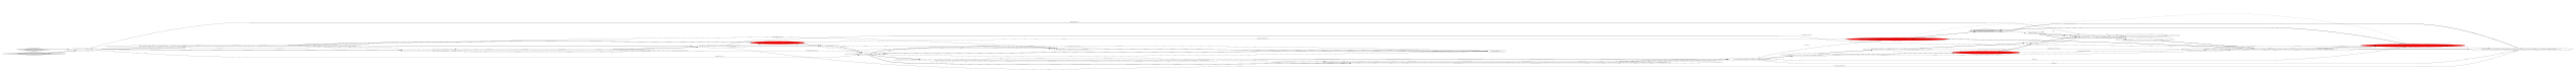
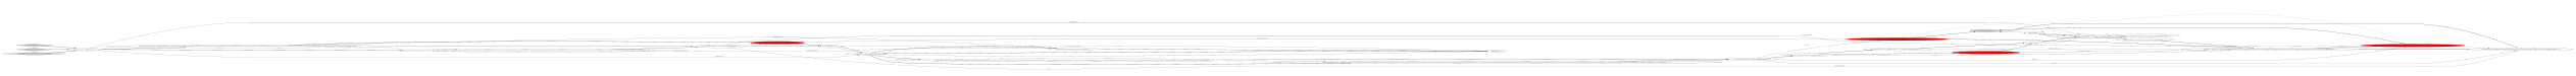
  digraph {
    fontname=Montserrat
    rankdir=LR
    node [fillcolor=white fontname=Montserrat shape=ellipse style=filled]
    edge [fontname=Montserrat style=bold]
+   n1 [fillcolor=lightgray label="testBySegmentResults['0', '1', '0']" shape=diamond]
    n2 [label="int segmentCount = 32@@@3@@@['1', '1', '1']"]
    n3 [label="i < segmentCount@@@7@@@['1', '1', '1']" shape=diamond]
    n4 [label="Result<BySegmentResultValue> singleSegmentResult = new Result<BySegmentResultValue>(DateTimes.of(\"2011-01-12T00:00:00.000Z\"),new BySegmentResultValueClass(Collections.singletonList(GroupByQueryRunnerTestHelper.createExpectedRow(\"2011-04-01\",\"alias\",\"mezzanine0\",\"rows\",6L,\"idx\",4420L)),\"testSegment\",Intervals.of(\"2011-04-02T00:00:00.000Z/2011-04-04T00:00:00.000Z\")))@@@4@@@['0', '0', '1']"]
    n5 [label="Result<BySegmentResultValue> singleSegmentResult = new Result<BySegmentResultValue>(DateTimes.of(\"2011-01-12T00:00:00.000Z\"),new BySegmentResultValueClass(Collections.singletonList(GroupByQueryRunnerTestHelper.createExpectedRow(\"2011-04-01\",\"alias\",\"mezzanine\",\"rows\",6L,\"idx\",4420L)),\"testSegment\",Intervals.of(\"2011-04-02T00:00:00.000Z/2011-04-04T00:00:00.000Z\")))@@@4@@@['1', '1', '0']"]
    n6 [label="i < segmentCount@@@16@@@['1', '1', '1']" shape=diamond]
    n7 [fillcolor=red label="List<QueryRunner<Row>> singleSegmentRunners = new ArrayList<>()@@@14@@@['0', '1', '0']"]
    n8 [label="QueryRunner theRunner = toolChest.postMergeQueryDecoration(new FinalizeResultsQueryRunner<>(toolChest.mergeResults(factory.mergeRunners(Executors.newCachedThreadPool(),singleSegmentRunners)),toolChest))@@@21@@@['1', '1', '1']"]
    n9 [label="int i = 0@@@15@@@['1', '1', '1']"]
    n10 [fillcolor=red label="TestHelper.assertExpectedObjects(bySegmentResults,theRunner.run(QueryPlus.wrap(fullQuery),new HashMap<>()),\"\")@@@22@@@['0', '1', '0']"]
    n11 [label="TestHelper.assertExpectedObjects(bySegmentResults,theRunner.run(QueryPlus.wrap(fullQuery),Maps.newHashMap()),\"\")@@@22@@@['0', '0', '1']"]
    n12 [fillcolor=red label="TestHelper.assertExpectedObjects(bySegmentResults,theRunner.run(QueryPlus.wrap(fullQuery),Maps.newHashMap()),\"\")@@@22@@@['1', '0', '0']"]
    n13 [label="i++@@@8@@@['1', '1', '1']"]
    n14 [label="bySegmentResults.add(singleSegmentResult)@@@9@@@['1', '1', '1']"]
    n15 [label="GroupByQuery.Builder builder = GroupByQuery.builder().setDataSource(QueryRunnerTestHelper.dataSource).setInterval(\"2011-04-02/2011-04-04\").setDimensions(new ExtractionDimensionSpec(\"quality\",\"alias\",new LookupExtractionFn(new MapLookupExtractor(ImmutableMap.of(\"mezzanine\",\"mezzanine0\"),false),false,null,false,false))).setAggregatorSpecs(QueryRunnerTestHelper.rowsCount,new LongSumAggregatorFactory(\"idx\",\"index\")).setGranularity(new PeriodGranularity(new Period(\"P1M\"),null,null)).setDimFilter(new SelectorDimFilter(\"quality\",\"mezzanine\",null)).setContext(ImmutableMap.of(\"bySegment\",true))@@@11@@@['0', '0', '1']"]
    n16 [label="GroupByQuery.Builder builder = GroupByQuery.builder().setDataSource(QueryRunnerTestHelper.dataSource).setInterval(\"2011-04-02/2011-04-04\").setDimensions(new DefaultDimensionSpec(\"quality\",\"alias\")).setAggregatorSpecs(QueryRunnerTestHelper.rowsCount,new LongSumAggregatorFactory(\"idx\",\"index\")).setGranularity(new PeriodGranularity(new Period(\"P1M\"),null,null)).setDimFilter(new SelectorDimFilter(\"quality\",\"mezzanine\",null)).setContext(ImmutableMap.of(\"bySegment\",true))@@@11@@@['1', '1', '0']"]
    n17 [label="final GroupByQuery fullQuery = builder.build()@@@12@@@['1', '1', '1']"]
    n18 [label="QueryToolChest toolChest = factory.getToolchest()@@@13@@@['1', '1', '1']"]
    n19 [fillcolor=lightgray label="exec.shutdownNow()@@@23@@@['1', '1', '1']"]
    n20 [label="List<QueryRunner<Row>> singleSegmentRunners = Lists.newArrayList()@@@14@@@['1', '0', '1']"]
    n21 [label="singleSegmentRunners.add(toolChest.preMergeQueryDecoration(runner))@@@18@@@['1', '1', '1']"]
    n22 [label="i++@@@17@@@['1', '1', '1']"]
    n23 [fillcolor=lightgray label="testBySegmentResults['1', '0', '0']" shape=diamond]
    n24 [label="List<Result> bySegmentResults = Lists.newArrayList()@@@5@@@['1', '0', '1']"]
    n25 [fillcolor=red label="List<Result> bySegmentResults = new ArrayList<>()@@@5@@@['0', '1', '0']"]
    n26 [label="int i = 0@@@6@@@['1', '1', '1']"]
    n27 [label="ExecutorService exec = Executors.newCachedThreadPool()@@@20@@@['1', '1', '1']"]
    n28 [fillcolor=lightgray label="testBySegmentResultsUnOptimizedDimextraction['0', '0', '1']" shape=diamond]
+   n1 -> n2
    n2 -> n3 [label=segmentCount style=solid]
    n2 -> n4
    n2 -> n5
    n2 -> n6 [label=segmentCount style=solid]
    n3 -> n14
    n3 -> n14 [label=true style=dotted]
    n3 -> n15
    n3 -> n16
    n4 -> n14 [label=singleSegmentResult style=solid]
    n4 -> n24
    n5 -> n4 [label=0 style=dashed]
    n5 -> n14 [label=singleSegmentResult style=solid]
    n5 -> n24
    n5 -> n25
    n6 -> n21 [label=true style=dotted]
    n6 -> n21
    n6 -> n22 [label=true style=dotted]
    n6 -> n27
    n7 -> n8 [label=singleSegmentRunners style=solid]
    n7 -> n9
    n8 -> n10
    n8 -> n11
    n8 -> n12
    n9 -> n6
    n9 -> n6 [label=i style=solid]
    n10 -> n19
    n11 -> n19
    n12 -> n10 [label=0 style=dashed]
    n12 -> n11 [label=0 style=dashed]
    n12 -> n19
    n13 -> n3 [label=i style=solid]
    n13 -> n3
    n14 -> n13
    n15 -> n17
    n16 -> n15 [label=0 style=dashed]
    n16 -> n17
    n17 -> n10 [label=fullQuery style=solid]
    n17 -> n11 [label=fullQuery style=solid]
    n17 -> n12 [label=fullQuery style=solid]
    n17 -> n18
    n18 -> n7
    n18 -> n8 [label=toolChest style=solid]
    n18 -> n20
    n19 -> n22 [label=i style=solid]
    n20 -> n7 [label=0 style=dashed]
    n20 -> n8 [label=singleSegmentRunners style=solid]
    n20 -> n9
    n21 -> n22
    n22 -> n6 [label=i style=solid]
    n22 -> n6
    n23 -> n2
    n24 -> n11 [label=bySegmentResults style=solid]
    n24 -> n12 [label=bySegmentResults style=solid]
    n24 -> n25 [label=0 style=dashed]
    n24 -> n26
    n25 -> n10 [label=bySegmentResults style=solid]
    n25 -> n26
    n26 -> n3
    n26 -> n3 [label=i style=solid]
    n26 -> n13 [label=i style=solid]
    n27 -> n8
    n28 -> n2
  }
